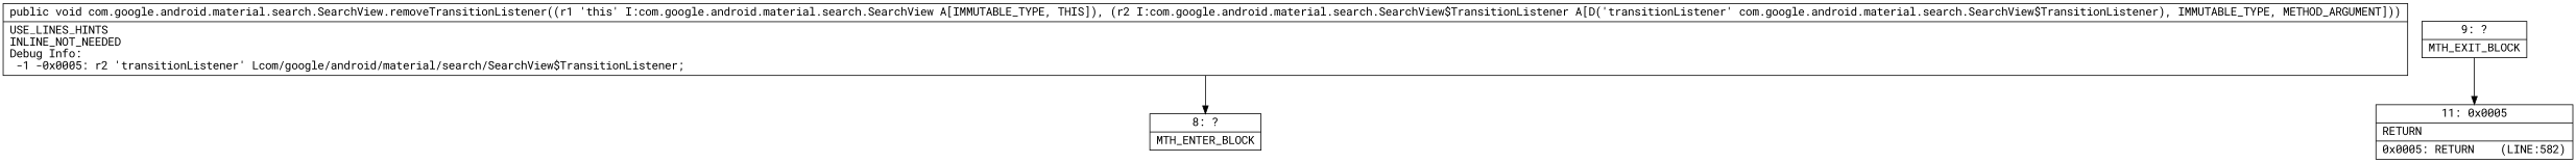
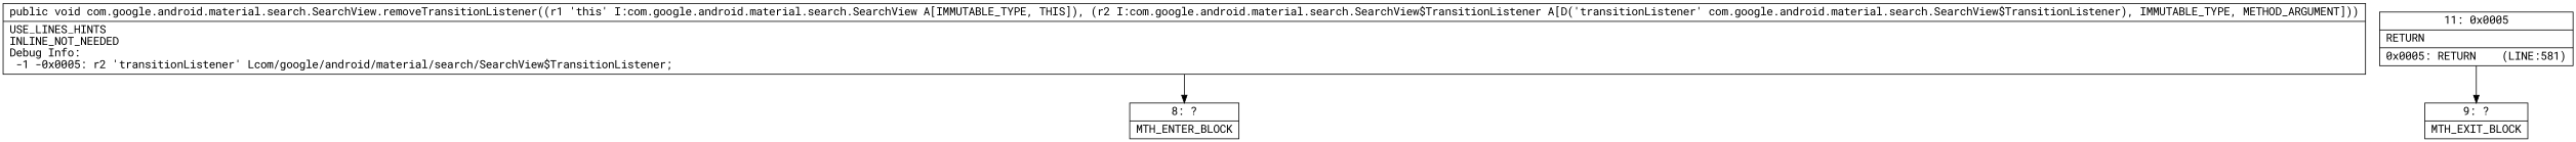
  digraph {
    fontname="Roboto Mono"
    node [fontname="Roboto Mono" shape=record]
    edge [fontname="Roboto Mono"]
    n1 [label="{8\:\ ?|MTH_ENTER_BLOCK\l}"]
-   n2 [label="{11\:\ 0x0005|RETURN\l|0x0005: RETURN    (LINE:582)\l}"]
+   n2 [label="{11\:\ 0x0005|RETURN\l|0x0005: RETURN    (LINE:581)\l}"]
    n3 [label="{9\:\ ?|MTH_EXIT_BLOCK\l}"]
    n4 [label="{public void com.google.android.material.search.SearchView.removeTransitionListener((r1 'this' I:com.google.android.material.search.SearchView A[IMMUTABLE_TYPE, THIS]), (r2 I:com.google.android.material.search.SearchView$TransitionListener A[D('transitionListener' com.google.android.material.search.SearchView$TransitionListener), IMMUTABLE_TYPE, METHOD_ARGUMENT]))  | USE_LINES_HINTS\lINLINE_NOT_NEEDED\lDebug Info:\l  \-1 \-0x0005: r2 'transitionListener' Lcom\/google\/android\/material\/search\/SearchView$TransitionListener;\l}"]
-   n3 -> n2
+   n2 -> n3
    n4 -> n1
  }
